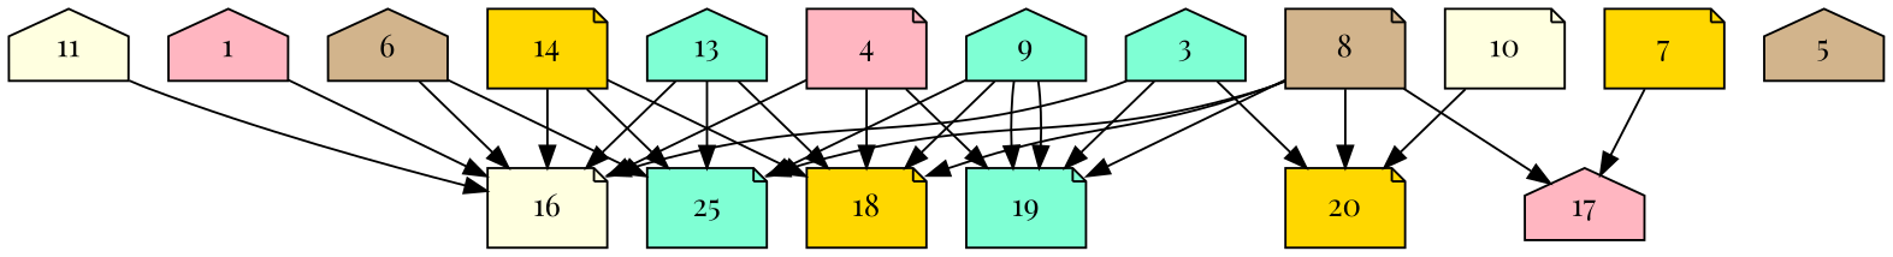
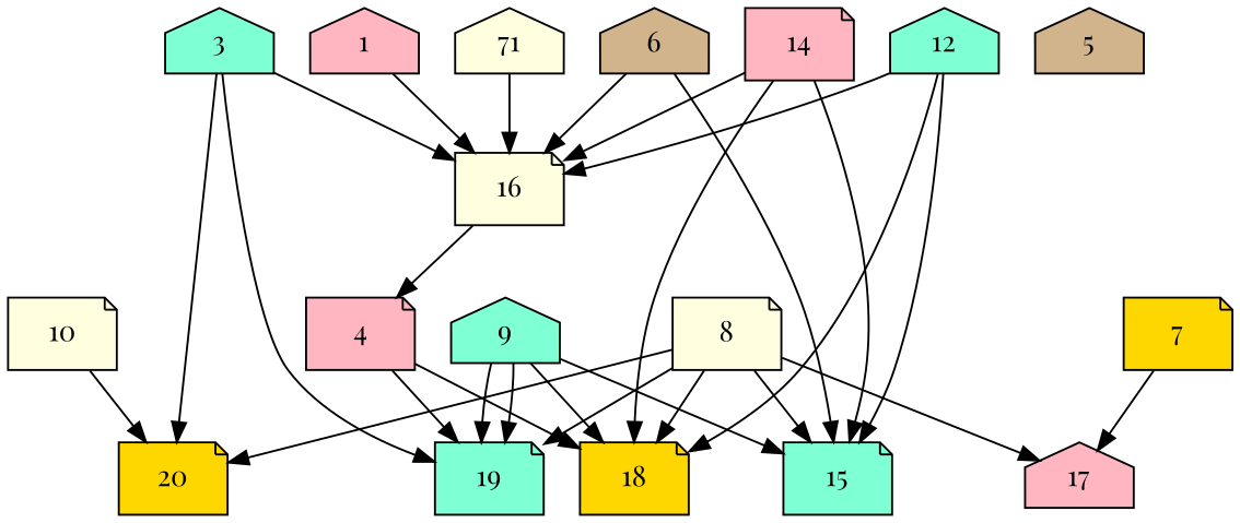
  digraph {
    fontname="Playfair Display"
    node [alpha=0.04 fillcolor=aquamarine fontname="Playfair Display" shape=note style=filled]
    edge [fontname="Playfair Display"]
    1 [alpha=0.01 expect_size=34256896 fillcolor=lightpink shape=house]
    16 [alpha=0.03 expect_size=13076480 fillcolor=lightyellow]
    3 [expect_size=35309568 shape=house]
    19 [expect_size=45584384]
    20 [alpha=0.14 expect_size=42130432 fillcolor=gold]
    4 [alpha=0.12 expect_size=18646016 fillcolor=lightpink]
    18 [alpha=0.13 expect_size=19220480 fillcolor=gold]
    5 [alpha=0.13 expect_size=15753216 fillcolor=tan shape=house]
    6 [alpha=0.12 expect_size=26629120 fillcolor=tan shape=house]
-   15 [alpha=0.10 expect_size=28462080 label=25]
+   15 [alpha=0.10 expect_size=28462080]
    7 [alpha=0.10 expect_size=43751424 fillcolor=gold]
    17 [alpha=0.05 expect_size=42448896 fillcolor=lightpink shape=house]
-   8 [alpha=0.11 expect_size=46349312 fillcolor=tan]
+   8 [alpha=0.11 expect_size=46349312 fillcolor=lightyellow]
    9 [alpha=0.19 expect_size=16302080 shape=house]
    10 [alpha=0.17 expect_size=44827648 fillcolor=lightyellow]
-   11 [alpha=0.05 expect_size=13629440 fillcolor=lightyellow shape=house]
-   13 [alpha=0.16 expect_size=37868544 shape=house]
-   14 [alpha=0.19 expect_size=48168960 fillcolor=gold]
+   11 [alpha=0.05 expect_size=13629440 fillcolor=lightyellow shape=house label=71]
+   13 [alpha=0.16 expect_size=37868544 shape=house label=12]
+   14 [alpha=0.19 expect_size=48168960 fillcolor=lightpink]
    1 -> 16
    3 -> 16
    3 -> 19
    3 -> 20
-   4 -> 16
+   16 -> 4
    4 -> 19
    4 -> 18
    6 -> 16
    6 -> 15
    7 -> 17
    8 -> 19
    8 -> 20
    8 -> 18
    8 -> 15
    8 -> 17
    9 -> 19
    9 -> 19
    9 -> 18
    9 -> 15
    10 -> 20
    11 -> 16
    13 -> 16
    13 -> 18
    13 -> 15
    14 -> 16
    14 -> 18
    14 -> 15
  }
